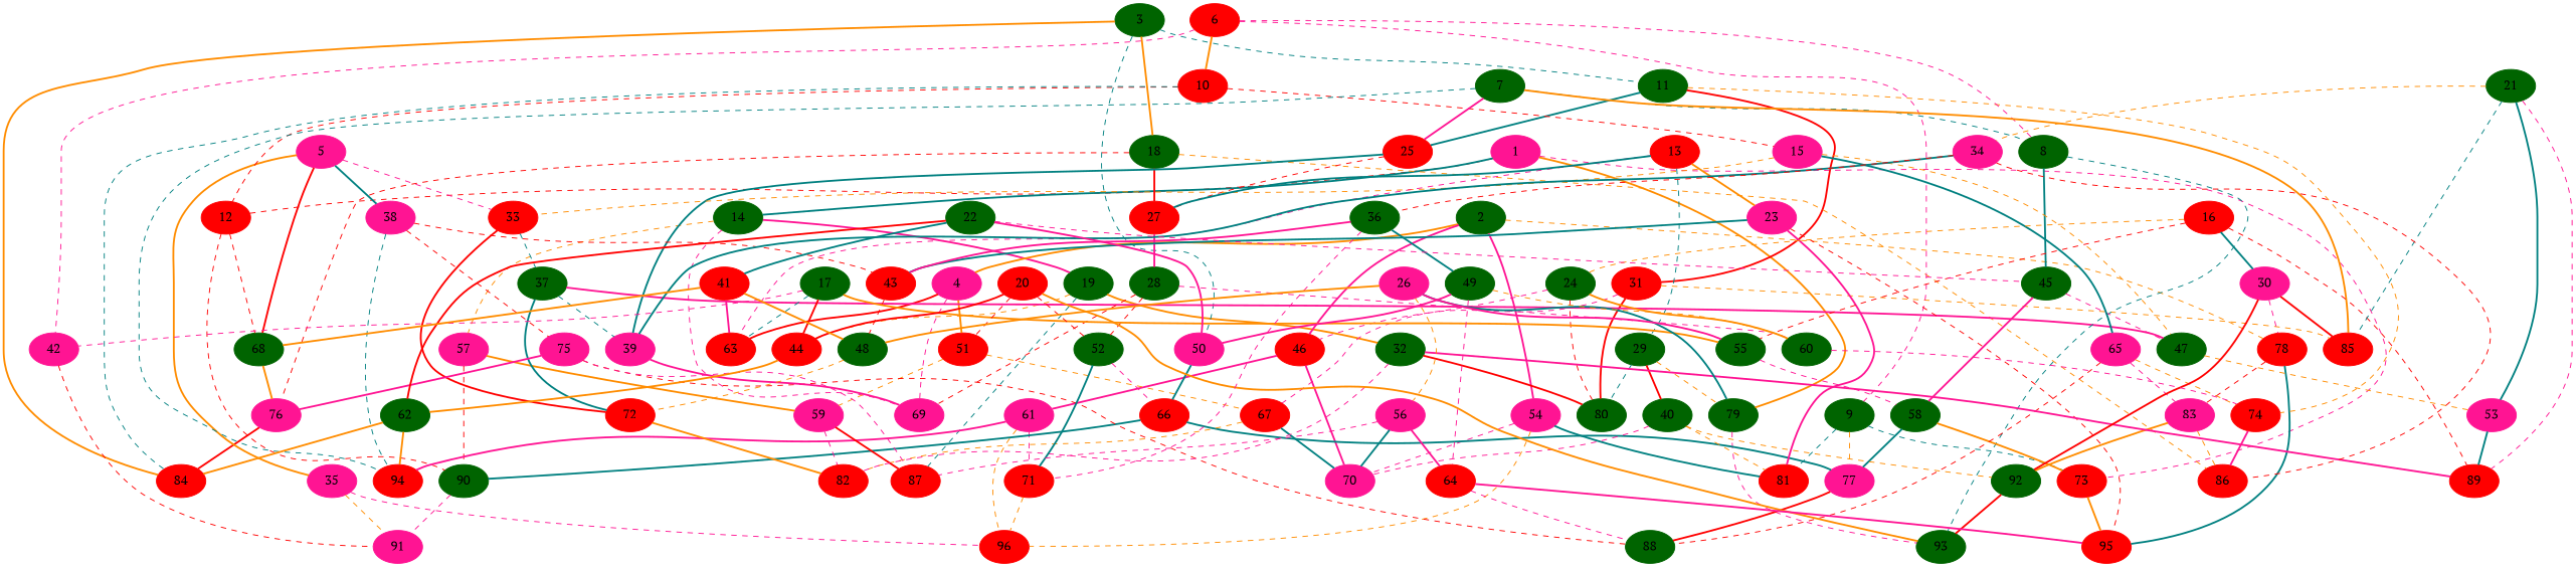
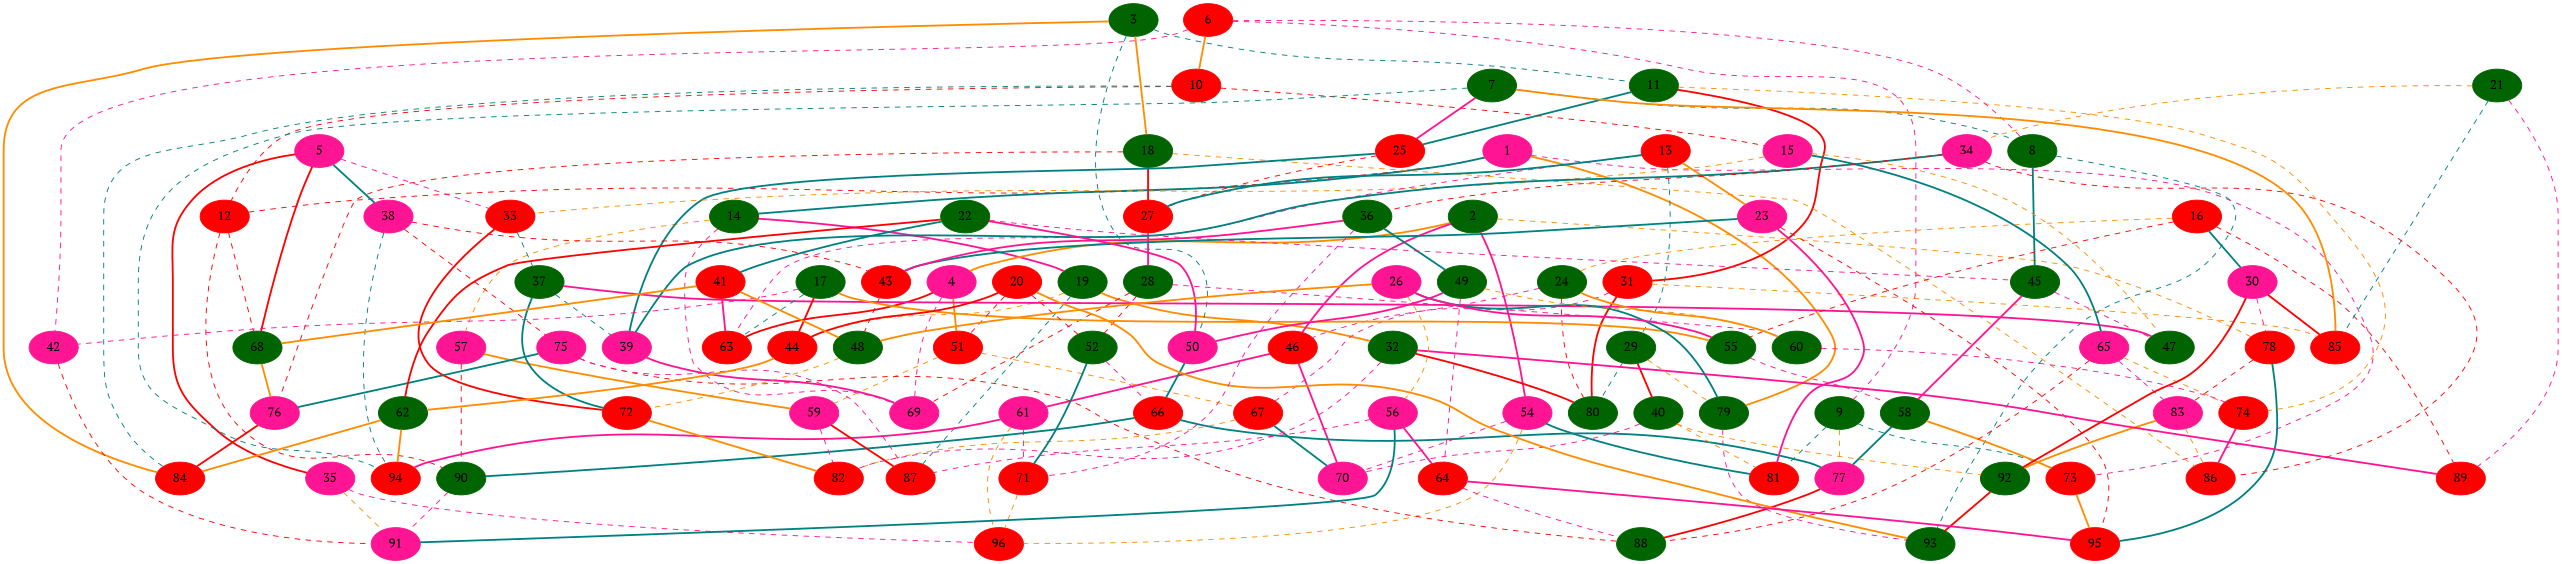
  graph {
    fontname="PT Serif"
    node [color=darkgreen fontname="PT Serif" style=filled]
    edge [color=deeppink fontname="PT Serif" style=dashed]
    1 [color=deeppink]
    12 [color=red]
    14
    73 [color=red]
    79
    68
    90
    69 [color=deeppink]
    19
    57 [color=deeppink]
    95 [color=red]
    93
    4 [color=deeppink]
    2
    46 [color=red]
    54 [color=deeppink]
    78 [color=red]
    51 [color=red]
    63 [color=red]
    70 [color=deeppink]
    61 [color=deeppink]
    81 [color=red]
    96 [color=red]
    83 [color=deeppink]
    3
    11
    18
    50 [color=deeppink]
    84 [color=red]
    25 [color=red]
    31 [color=red]
    74 [color=red]
    27 [color=red]
    76 [color=deeppink]
    86 [color=red]
    66 [color=red]
    67 [color=red]
    59 [color=deeppink]
    5 [color=deeppink]
    33 [color=red]
    35 [color=deeppink]
    38 [color=deeppink]
    37
    72 [color=red]
    91 [color=deeppink]
    94 [color=red]
    43 [color=red]
    75 [color=deeppink]
    6 [color=red]
    8
    9
    10 [color=red]
    42 [color=deeppink]
    45
    77 [color=deeppink]
    15 [color=deeppink]
    7
    85 [color=red]
    39 [color=deeppink]
    47
    58
    88
    65 [color=deeppink]
    80
    13 [color=red]
    23 [color=deeppink]
    29
    28
    40
    44 [color=red]
    32
    87 [color=red]
-   53 [color=deeppink]
    16 [color=red]
    24
    30 [color=deeppink]
    55
    89 [color=red]
    60
    92
    17
    62
    82 [color=red]
    20 [color=red]
    52
    71 [color=red]
    21
    34 [color=deeppink]
    36
    22
    41 [color=red]
    48
    26 [color=deeppink]
    56 [color=deeppink]
    64 [color=red]
    49
    1 -- 12 [color=red]
    1 -- 14 [color=teal style=bold]
    1 -- 73
    1 -- 79 [color=darkorange style=bold]
    12 -- 68 [color=red]
    12 -- 90 [color=red]
    14 -- 69
    14 -- 19 [style=bold]
    14 -- 57 [color=darkorange]
    73 -- 95 [color=darkorange style=bold]
    79 -- 93
    68 -- 76 [color=darkorange style=bold]
    90 -- 91
    19 -- 44 [color=darkorange]
    19 -- 32 [color=darkorange style=bold]
    19 -- 87 [color=teal]
    57 -- 90 [color=red]
    57 -- 59 [color=darkorange style=bold]
    4 -- 69
    4 -- 51 [color=darkorange style=bold]
    4 -- 63 [color=red style=bold]
    2 -- 4 [color=darkorange style=bold]
    2 -- 46 [style=bold]
    2 -- 54 [style=bold]
    2 -- 78 [color=darkorange]
    46 -- 70 [style=bold]
    46 -- 61 [style=bold]
    54 -- 70
    54 -- 81 [color=teal style=bold]
    54 -- 96 [color=darkorange]
    78 -- 95 [color=teal style=bold]
    78 -- 83 [color=red]
    51 -- 67 [color=darkorange]
    51 -- 59 [color=darkorange]
    61 -- 96 [color=darkorange]
    61 -- 94 [style=bold]
    61 -- 71
    83 -- 86 [color=darkorange]
    83 -- 92 [color=darkorange style=bold]
    3 -- 11 [color=teal]
    3 -- 18 [color=darkorange style=bold]
    3 -- 50 [color=teal]
    3 -- 84 [color=darkorange style=bold]
    11 -- 25 [color=teal style=bold]
    11 -- 31 [color=red style=bold]
    11 -- 74 [color=darkorange]
    18 -- 27 [color=red style=bold]
    18 -- 76 [color=red]
    18 -- 86 [color=darkorange]
    50 -- 66 [color=teal style=bold]
    25 -- 27 [color=red]
    25 -- 39 [color=teal style=bold]
    31 -- 67
    31 -- 85 [color=darkorange]
    31 -- 80 [color=red style=bold]
    74 -- 86 [style=bold]
    27 -- 28 [style=bold]
    76 -- 84 [color=red style=bold]
    66 -- 90 [color=teal style=bold]
    66 -- 77 [color=teal style=bold]
    67 -- 70 [color=teal style=bold]
    67 -- 82 [color=darkorange]
    59 -- 87 [color=red style=bold]
    59 -- 82
    5 -- 68 [color=red style=bold]
    5 -- 33
-   5 -- 35 [color=darkorange style=bold]
+   5 -- 35 [color=red style=bold]
    5 -- 38 [color=teal style=bold]
    33 -- 37 [color=teal]
    33 -- 72 [color=red style=bold]
    35 -- 96
    35 -- 91 [color=darkorange]
    38 -- 94 [color=teal]
    38 -- 43 [color=red]
    38 -- 75 [color=red]
    37 -- 72 [color=teal style=bold]
    37 -- 39 [color=teal]
    37 -- 47 [style=bold]
    72 -- 82 [color=darkorange style=bold]
    43 -- 48 [color=red]
-   75 -- 76 [style=bold]
+   75 -- 76 [color=teal style=bold]
    75 -- 88 [color=red]
    75 -- 87
    6 -- 8
    6 -- 9
    6 -- 10 [color=darkorange style=bold]
    6 -- 42
    8 -- 93 [color=teal]
    8 -- 45 [color=teal style=bold]
    9 -- 73 [color=teal]
    9 -- 81 [color=teal]
    9 -- 77 [color=darkorange]
    10 -- 12 [color=red]
    10 -- 84 [color=teal]
    10 -- 15 [color=red]
    42 -- 91 [color=red]
    45 -- 47
    45 -- 58 [style=bold]
    77 -- 88 [color=red style=bold]
    15 -- 33 [color=darkorange]
    15 -- 47 [color=darkorange]
    15 -- 65 [color=teal style=bold]
    7 -- 25 [style=bold]
    7 -- 94 [color=teal]
    7 -- 8 [color=teal]
    7 -- 85 [color=darkorange style=bold]
    39 -- 69 [style=bold]
-   47 -- 53 [color=darkorange]
    58 -- 73 [color=darkorange style=bold]
    58 -- 77 [color=teal style=bold]
    65 -- 83
    65 -- 74 [color=darkorange]
    65 -- 88 [color=red]
    13 -- 63
    13 -- 27 [color=teal style=bold]
    13 -- 23 [color=darkorange style=bold]
    13 -- 29 [color=teal]
    23 -- 95 [color=red]
    23 -- 81 [style=bold]
    23 -- 43 [color=teal style=bold]
    29 -- 79 [color=darkorange]
    29 -- 80 [color=teal]
    29 -- 40 [color=red style=bold]
    28 -- 69 [color=red]
    28 -- 60
    28 -- 52 [color=red]
    40 -- 70
    40 -- 81 [color=darkorange]
    40 -- 92 [color=darkorange]
    44 -- 62 [color=darkorange style=bold]
    32 -- 80 [color=red style=bold]
    32 -- 89 [style=bold]
    32 -- 82
-   53 -- 89 [color=teal style=bold]
    16 -- 24 [color=darkorange]
    16 -- 30 [color=teal style=bold]
    16 -- 55 [color=red]
    16 -- 89 [color=red]
    24 -- 46
    24 -- 80 [color=red]
    24 -- 60 [color=darkorange style=bold]
    30 -- 78
    30 -- 85 [color=red style=bold]
    30 -- 92 [color=red style=bold]
    55 -- 58
    60 -- 74
    92 -- 93 [color=red style=bold]
    17 -- 63 [color=teal]
    17 -- 42
    17 -- 44 [color=red style=bold]
    17 -- 55 [color=darkorange style=bold]
    62 -- 84 [color=darkorange style=bold]
    62 -- 94 [color=darkorange style=bold]
    20 -- 93 [color=darkorange style=bold]
    20 -- 51 [color=red]
    20 -- 44 [color=red style=bold]
    20 -- 52 [color=red]
    52 -- 66
    52 -- 71 [color=teal style=bold]
    71 -- 96 [color=darkorange]
    21 -- 85 [color=teal]
-   21 -- 53 [color=teal style=bold]
    21 -- 89
    21 -- 34 [color=darkorange]
    34 -- 86 [color=red]
    34 -- 39 [color=teal style=bold]
    34 -- 36 [color=red]
    36 -- 43 [style=bold]
    36 -- 71
    36 -- 49 [color=teal style=bold]
    22 -- 50 [style=bold]
    22 -- 45
    22 -- 62 [color=red style=bold]
    22 -- 41 [color=teal style=bold]
    41 -- 68 [color=darkorange style=bold]
    41 -- 63 [style=bold]
    41 -- 48 [color=darkorange style=bold]
    48 -- 72 [color=darkorange]
    26 -- 79 [color=teal style=bold]
    26 -- 55 [style=bold]
    26 -- 48 [color=darkorange style=bold]
    26 -- 56 [color=darkorange]
-   56 -- 70 [color=teal style=bold]
+   56 -- 91 [color=teal style=bold]
    56 -- 87
    56 -- 64 [style=bold]
    64 -- 95 [style=bold]
    64 -- 88
    49 -- 50 [style=bold]
    49 -- 60 [color=darkorange]
    49 -- 64
  }
